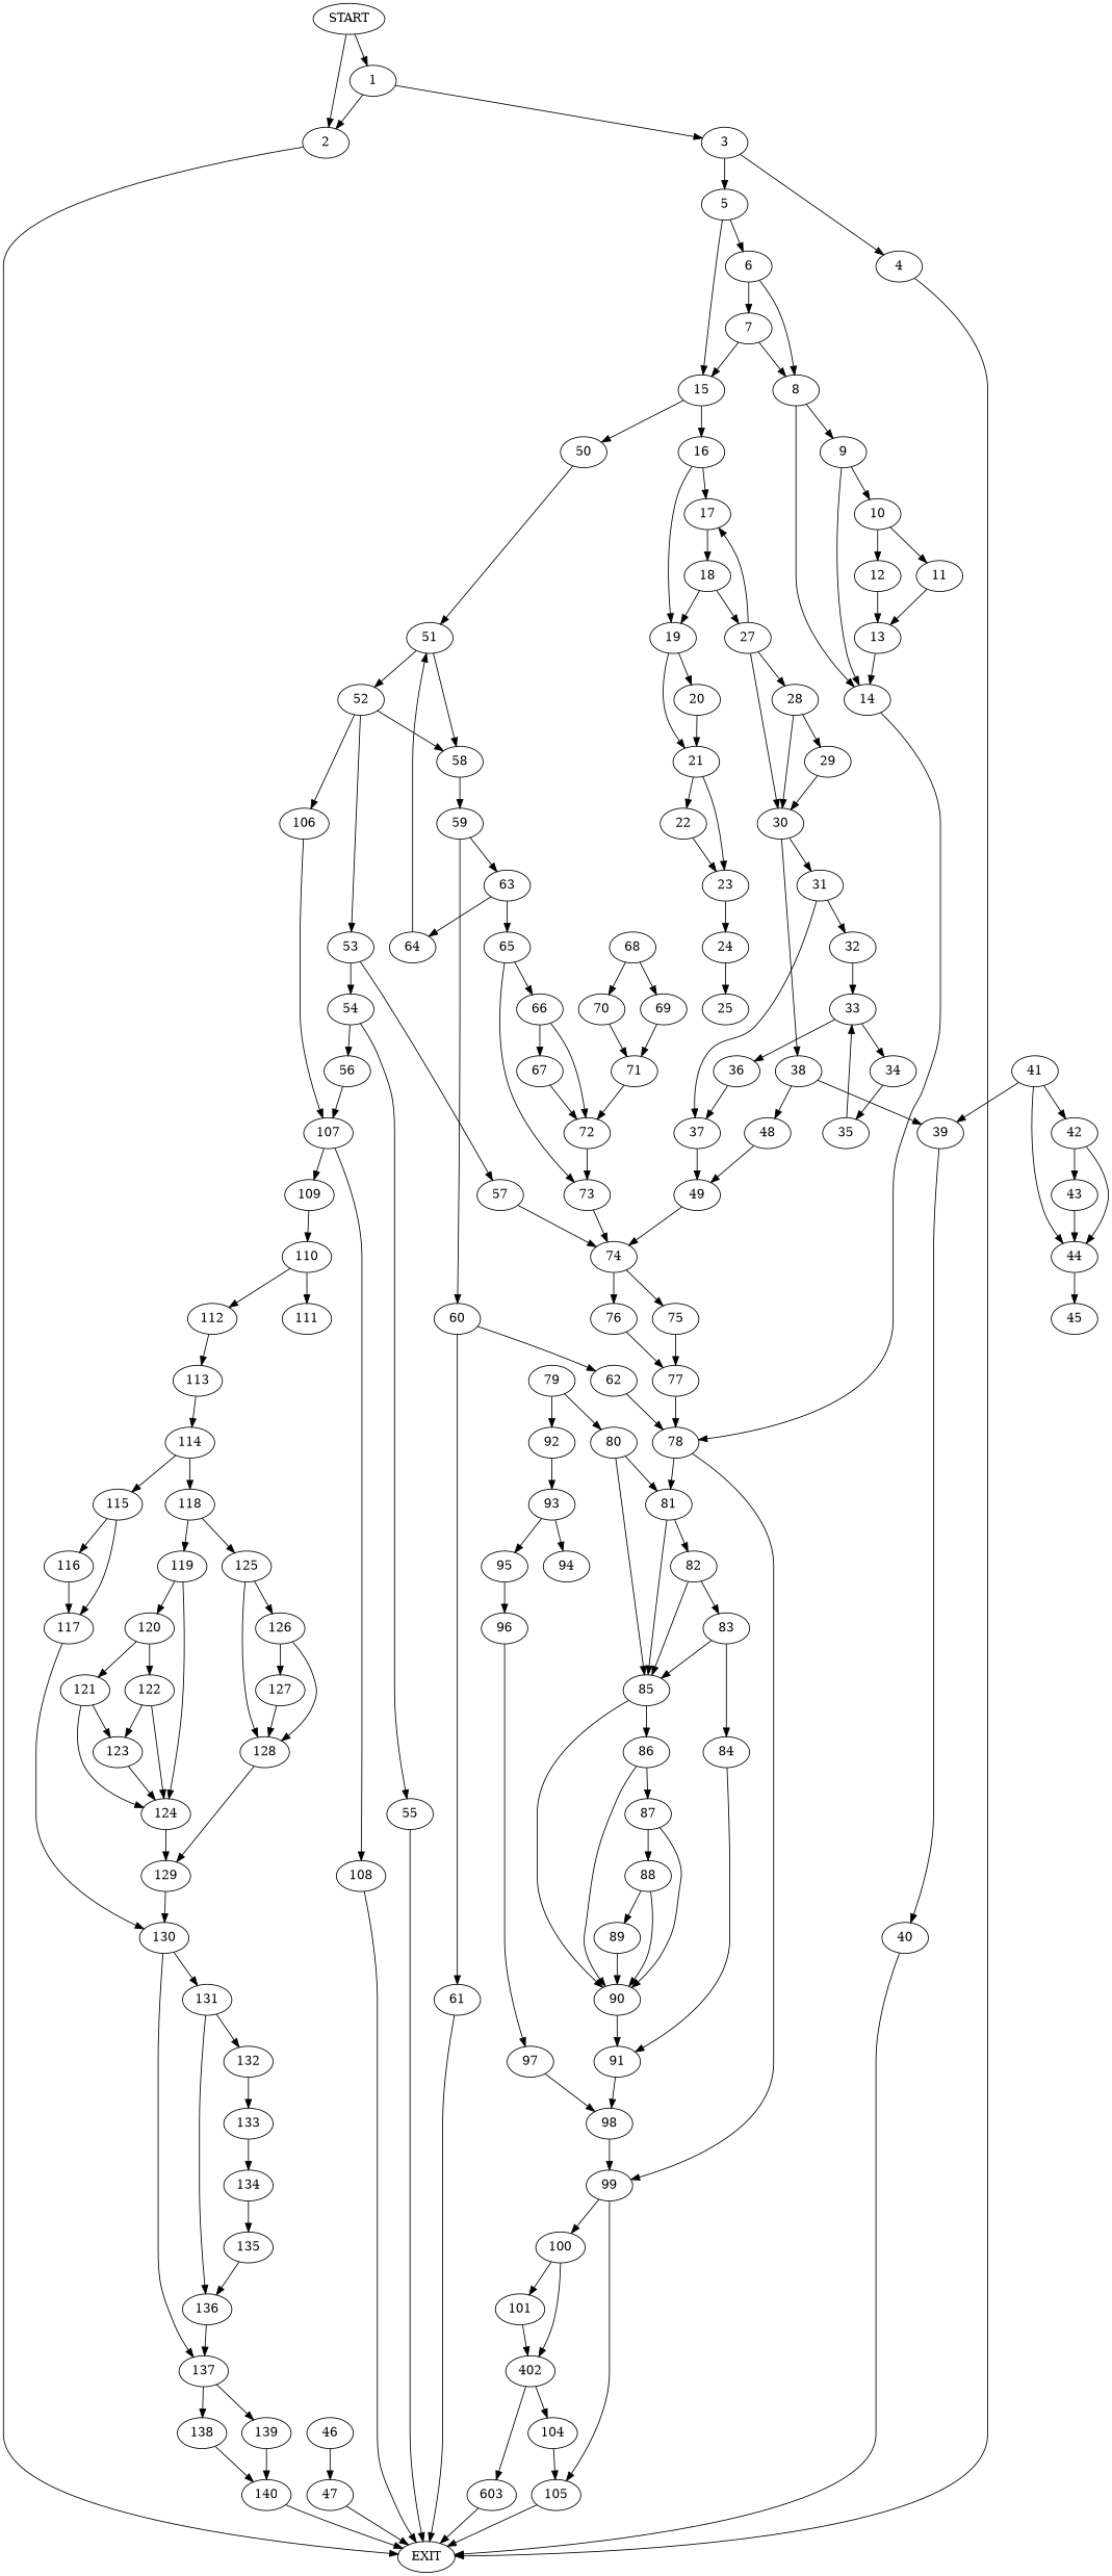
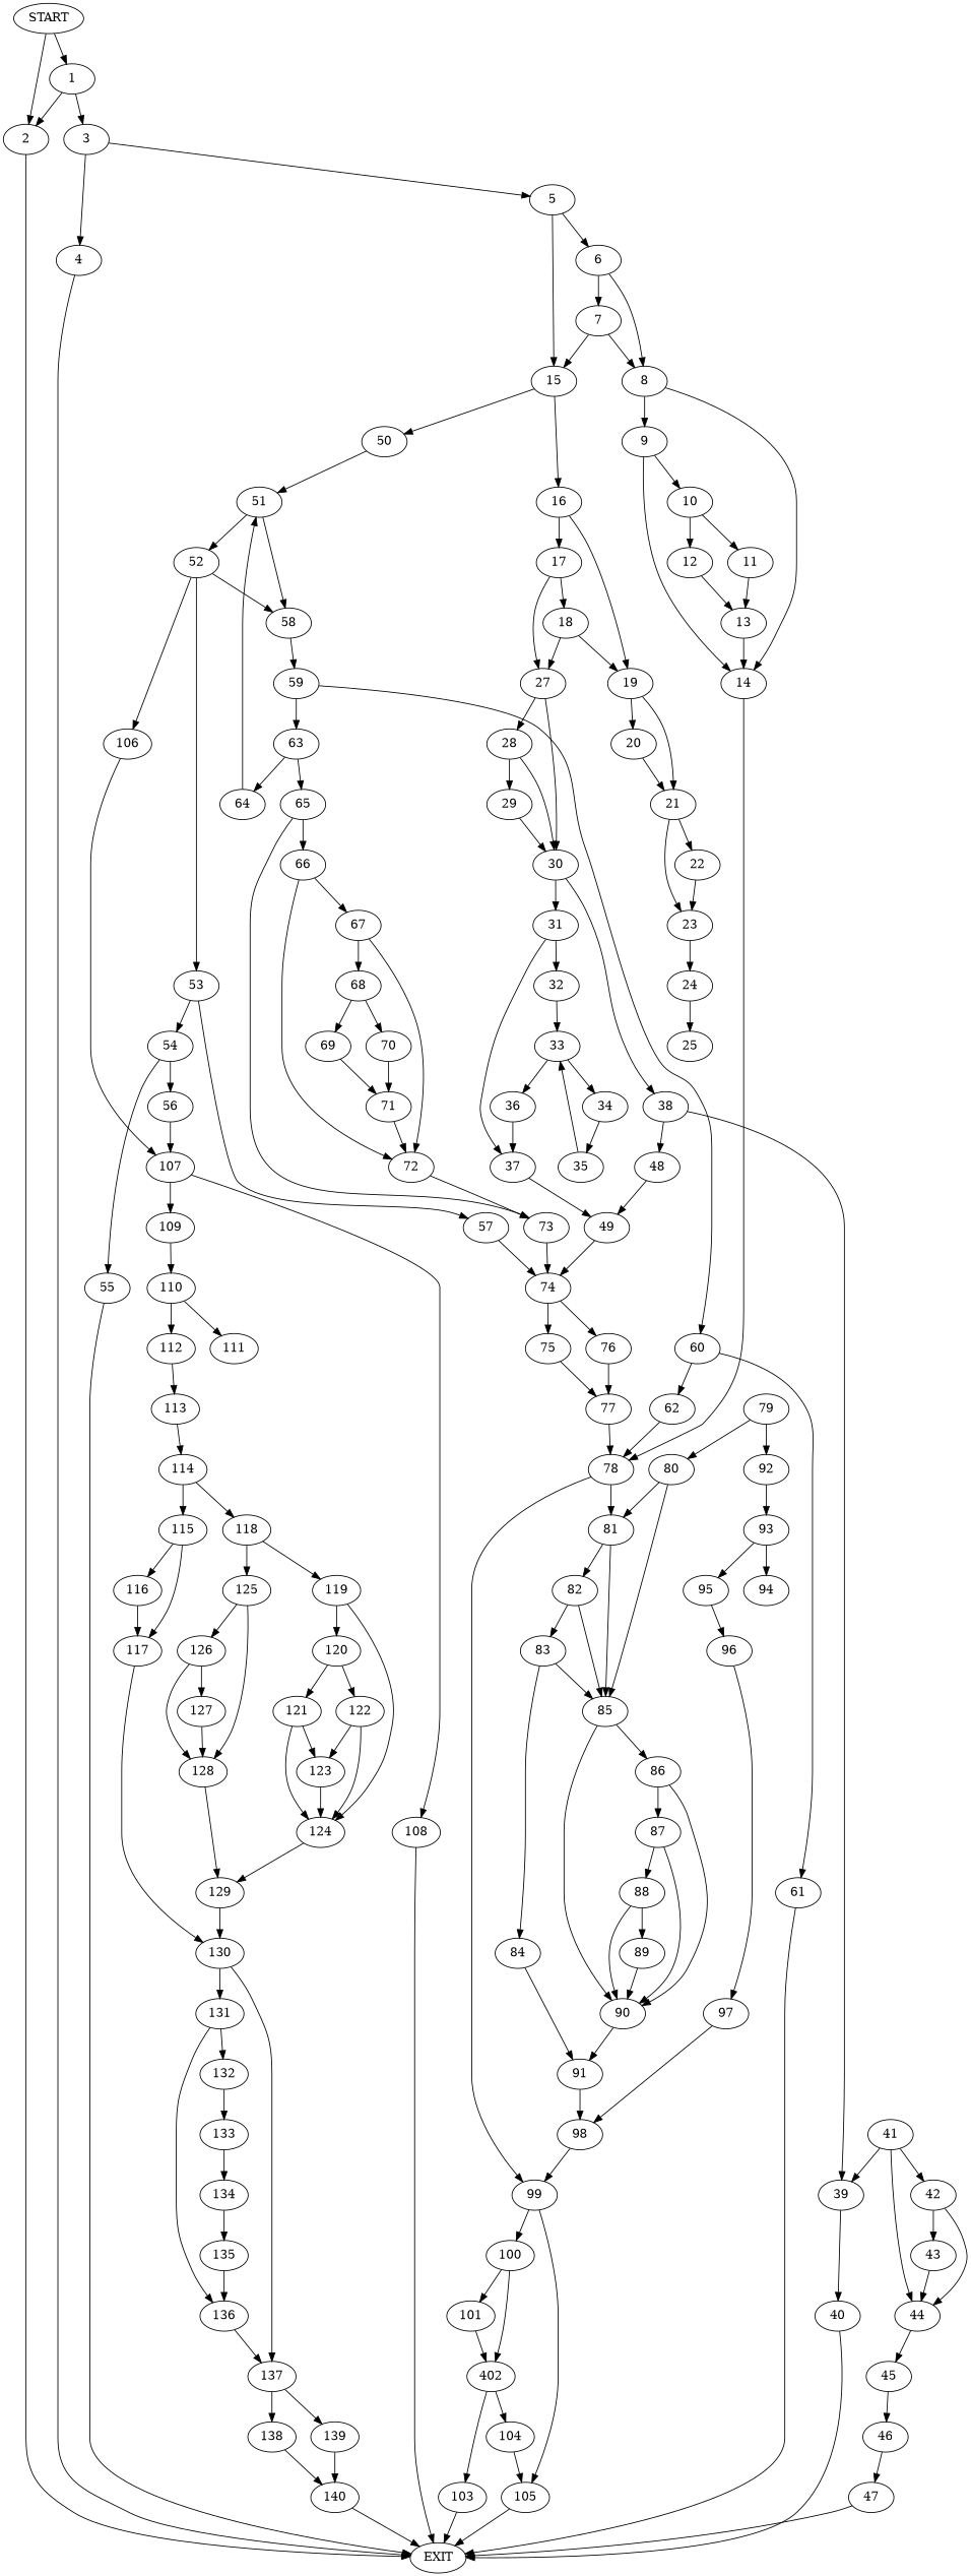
  digraph {
    n1 [label=START]
    1
    2
    3
    n5 [label=EXIT]
    4
    5
    6
    15
    7
    8
    16
    50
    9
    14
    10
    78
    11
    12
    13
    99
    81
    17
    19
    51
    18
    27
    20
    21
    28
    30
    22
    23
    24
    25
    29
    31
    38
    32
    37
    39
    48
    33
    49
    34
    36
    35
    74
    40
    41
    42
    44
    43
    45
    46
    47
    75
    76
    52
    58
    53
    106
    59
    54
    57
    55
    56
    107
    108
    109
    60
    63
    61
    62
    64
    65
    66
    73
    67
    72
    68
    69
    70
    71
    77
    79
    80
    92
    100
    105
    85
    93
    82
    86
    90
    83
    84
    91
    98
    87
    88
    89
    94
    95
    96
    97
    101
    n108 [label=402]
-   103 [label=603]
+   103
    104
    110
    111
    112
    113
    114
    115
    118
    116
    117
    119
    125
    130
    131
    137
    120
    124
    126
    128
    121
    122
    129
    123
    127
    132
    136
    138
    139
    133
    134
    135
    140
    n1 -> 1
    n1 -> 2
    1 -> 2
    1 -> 3
    2 -> n5
    3 -> 4
    3 -> 5
    4 -> n5
    5 -> 6
    5 -> 15
    6 -> 7
    6 -> 8
    15 -> 16
    15 -> 50
    7 -> 15
    7 -> 8
    8 -> 9
    8 -> 14
    16 -> 17
    16 -> 19
    50 -> 51
    9 -> 14
    9 -> 10
    14 -> 78
    10 -> 11
    10 -> 12
    78 -> 99
    78 -> 81
    11 -> 13
    12 -> 13
    13 -> 14
    99 -> 100
    99 -> 105
    81 -> 85
    81 -> 82
    17 -> 18
-   27 -> 17
+   17 -> 27
    19 -> 20
    19 -> 21
    51 -> 52
    51 -> 58
    18 -> 19
    18 -> 27
    27 -> 28
    27 -> 30
    20 -> 21
    21 -> 22
    21 -> 23
    28 -> 30
    28 -> 29
    30 -> 31
    30 -> 38
    22 -> 23
    23 -> 24
    24 -> 25
    29 -> 30
    31 -> 32
    31 -> 37
    38 -> 39
    38 -> 48
    32 -> 33
    37 -> 49
    39 -> 40
    48 -> 49
    33 -> 34
    33 -> 36
    49 -> 74
    34 -> 35
    36 -> 37
    35 -> 33
    74 -> 75
    74 -> 76
    40 -> n5
    41 -> 39
    41 -> 42
    41 -> 44
    42 -> 44
    42 -> 43
    44 -> 45
    43 -> 44
+   45 -> 46
    46 -> 47
    47 -> n5
    75 -> 77
    76 -> 77
    52 -> 58
    52 -> 53
    52 -> 106
    58 -> 59
    53 -> 54
    53 -> 57
    106 -> 107
    59 -> 60
    59 -> 63
    54 -> 55
    54 -> 56
    57 -> 74
    55 -> n5
    56 -> 107
    107 -> 108
    107 -> 109
    108 -> n5
    109 -> 110
    60 -> 61
    60 -> 62
    63 -> 64
    63 -> 65
    61 -> n5
    62 -> 78
    64 -> 51
    65 -> 66
    65 -> 73
    66 -> 67
    66 -> 72
    73 -> 74
    67 -> 72
+   67 -> 68
    72 -> 73
    68 -> 69
    68 -> 70
    69 -> 71
    70 -> 71
    71 -> 72
    77 -> 78
    79 -> 80
    79 -> 92
    80 -> 81
    80 -> 85
    92 -> 93
    100 -> 101
    100 -> n108
    105 -> n5
    85 -> 86
    85 -> 90
    93 -> 94
    93 -> 95
    82 -> 85
    82 -> 83
    86 -> 90
    86 -> 87
    90 -> 91
    83 -> 85
    83 -> 84
    84 -> 91
    91 -> 98
    98 -> 99
    87 -> 90
    87 -> 88
    88 -> 90
    88 -> 89
    89 -> 90
    95 -> 96
    96 -> 97
    97 -> 98
    101 -> n108
    n108 -> 103
    n108 -> 104
    103 -> n5
    104 -> 105
    110 -> 111
    110 -> 112
    112 -> 113
    113 -> 114
    114 -> 115
    114 -> 118
    115 -> 116
    115 -> 117
    118 -> 119
    118 -> 125
    116 -> 117
    117 -> 130
    119 -> 120
    119 -> 124
    125 -> 126
    125 -> 128
    130 -> 131
    130 -> 137
    131 -> 132
    131 -> 136
    137 -> 138
    137 -> 139
    120 -> 121
    120 -> 122
    124 -> 129
    126 -> 128
    126 -> 127
    128 -> 129
    121 -> 124
    121 -> 123
    122 -> 124
    122 -> 123
    129 -> 130
    123 -> 124
    127 -> 128
    132 -> 133
    136 -> 137
    138 -> 140
    139 -> 140
    133 -> 134
    134 -> 135
    135 -> 136
    140 -> n5
  }
